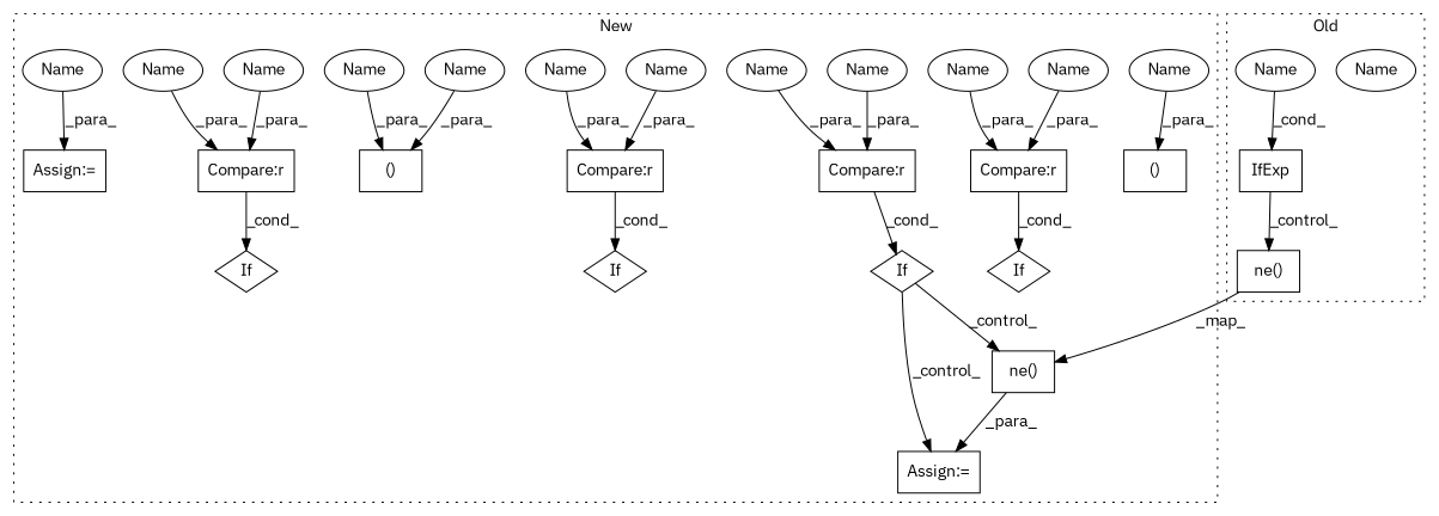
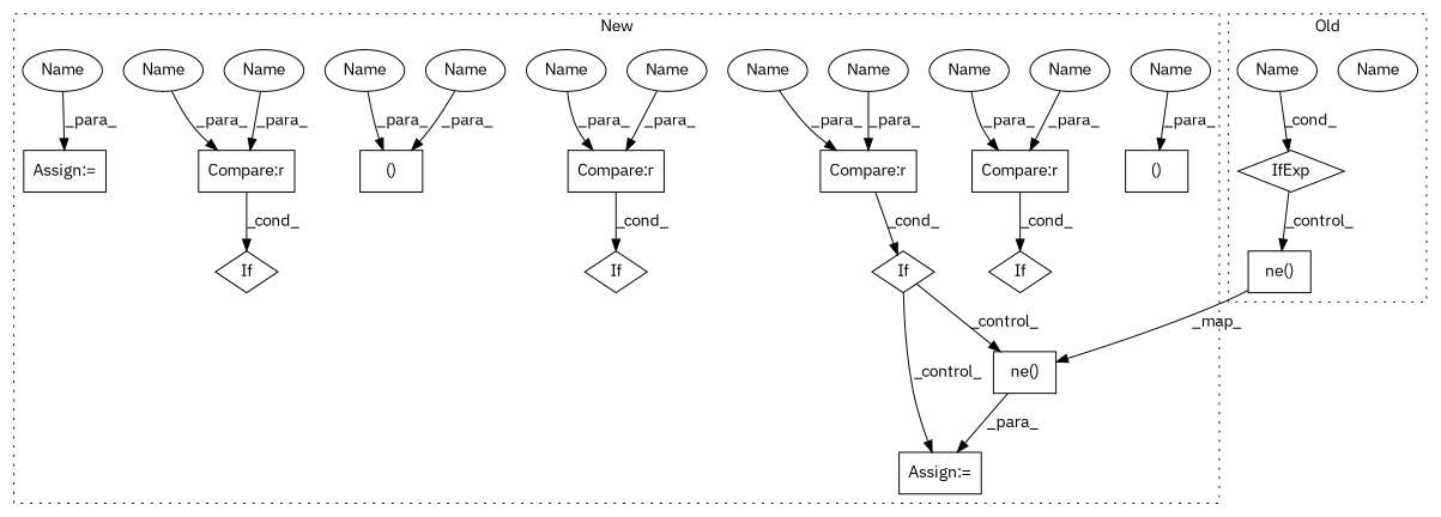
  digraph {
    fontname="IBM Plex Sans"
    node [a=87 l=4 s=5711 shape=ellipse fontname="IBM Plex Sans"]
    edge [fontname="IBM Plex Sans"]
    n1 [a=75 l="14,1" label="ne()" s="5684,5706" shape=box]
-   n2 [a=51 l="4,6" label=IfExp s="5707,5725" shape=box]
+   n2 [a=51 l="4,6" label=IfExp s="5707,5725" shape=diamond]
    n3 [l=14 label=Name]
    n4 [l=14 label=Name]
    n5 [a=75 l="14,1" label="ne()" s="13234,13256" shape=box]
    n6 [a=68 l=3 label="Assign:=" s=13231 shape=box]
    n7 [a=96 l=3 label=If s=13052 shape=diamond]
    n8 [a=40 l=12 label="Compare:r" s=13055 shape=box]
    n9 [a=68 l=3 label="Assign:=" s=5477 shape=box]
    n10 [a=54 l=6 label="()" s=5451 shape=box]
    n11 [a=40 l=16 label="Compare:r" s=19862 shape=box]
    n12 [a=96 l=3 label=If s=19859 shape=diamond]
    n13 [a=40 l=16 label="Compare:r" s=22548 shape=box]
    n14 [a=96 l=3 label=If s=22545 shape=diamond]
    n15 [a=40 l=16 label="Compare:r" s=22205 shape=box]
    n16 [a=96 l=3 label=If s=22202 shape=diamond]
    n17 [a=54 l=10 label="()" s=5434 shape=box]
    n18 [label=Name s=5430]
    n19 [label=Name s=19862]
    n20 [label=Name s=13055]
    n21 [label=Name s=22548]
    n22 [label=Name s=22205]
    n23 [label=Name s=5447]
    n24 [label=Name s=19874]
    n25 [label=Name s=22560]
    n26 [label=Name s=13063]
    n27 [label=Name s=5453]
    n28 [label=Name s=5480]
    n29 [label=Name s=22217]
    subgraph cluster_1 {
      label=Old
      style=dotted
      n1
      n2
      n3
      n4
    }
    subgraph cluster_2 {
      label=New
      style=dotted
      n5
      n6
      n7
      n8
      n9
      n10
      n11
      n12
      n13
      n14
      n15
      n16
      n17
      n18
      n19
      n20
      n21
      n22
      n23
      n24
      n25
      n26
      n27
      n28
      n29
    }
    n1 -> n5 [label=_map_]
    n2 -> n1 [label=_control_]
    n4 -> n2 [label=_cond_]
    n5 -> n6 [label=_para_]
    n7 -> n5 [label=_control_]
    n7 -> n6 [label=_control_]
    n8 -> n7 [label=_cond_]
    n11 -> n12 [label=_cond_]
    n13 -> n14 [label=_cond_]
    n15 -> n16 [label=_cond_]
    n18 -> n17 [label=_para_]
    n19 -> n11 [label=_para_]
    n20 -> n8 [label=_para_]
    n21 -> n13 [label=_para_]
    n22 -> n15 [label=_para_]
    n23 -> n10 [label=_para_]
    n24 -> n11 [label=_para_]
    n25 -> n13 [label=_para_]
    n26 -> n8 [label=_para_]
    n27 -> n10 [label=_para_]
    n28 -> n9 [label=_para_]
    n29 -> n15 [label=_para_]
  }
